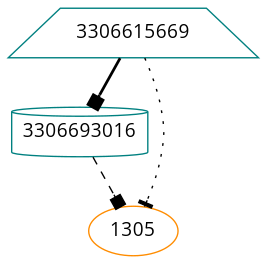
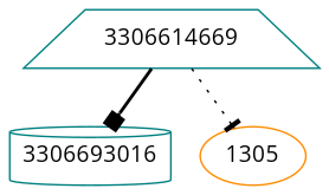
  strict digraph {
    fontname="Open Sans"
    node [color=teal fontname="Open Sans"]
    edge [arrowhead=box fontname="Open Sans"]
    n1 [label=3306693016 shape=cylinder]
    1305 [color=darkorange shape=ellipse]
-   3306614669 [shape=trapezium label=3306615669]
-   n1 -> 1305 [style=dashed]
+   3306614669 [shape=trapezium]
    3306614669 -> n1 [style=bold]
    3306614669 -> 1305 [arrowhead=tee style=dotted]
  }
